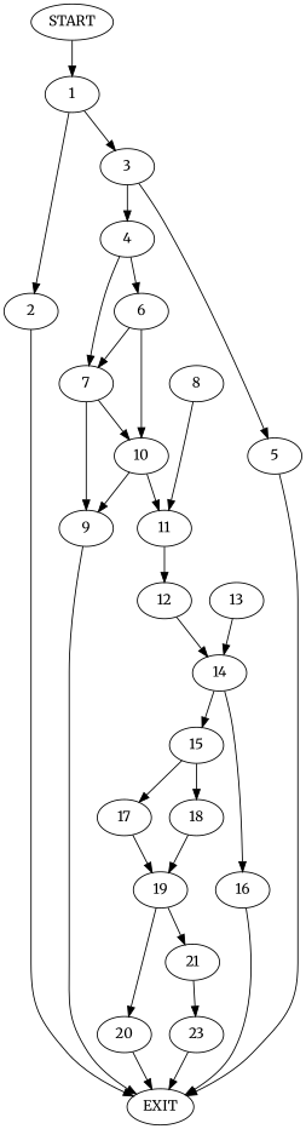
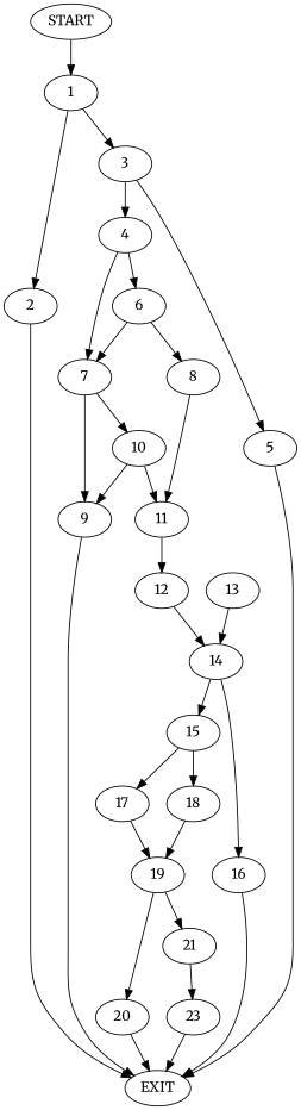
  digraph {
    fontname=Merriweather
    node [fontname=Merriweather]
    edge [fontname=Merriweather]
    n1 [label=START]
    1
    2
    3
    n5 [label=EXIT]
    4
    5
    6
    7
    8
    9
    10
    11
    12
    14
    13
    15
    16
    17
    18
    19
    20
    21
    23
    n1 -> 1
    1 -> 2
    1 -> 3
    2 -> n5
    3 -> 4
    3 -> 5
    4 -> 6
    4 -> 7
    5 -> n5
    6 -> 7
-   6 -> 10
+   6 -> 8
    7 -> 9
    7 -> 10
    8 -> 11
    9 -> n5
    10 -> 9
    10 -> 11
    11 -> 12
    12 -> 14
    14 -> 15
    14 -> 16
    13 -> 14
    15 -> 17
    15 -> 18
    16 -> n5
    17 -> 19
    18 -> 19
    19 -> 20
    19 -> 21
    20 -> n5
    21 -> 23
    23 -> n5
  }
